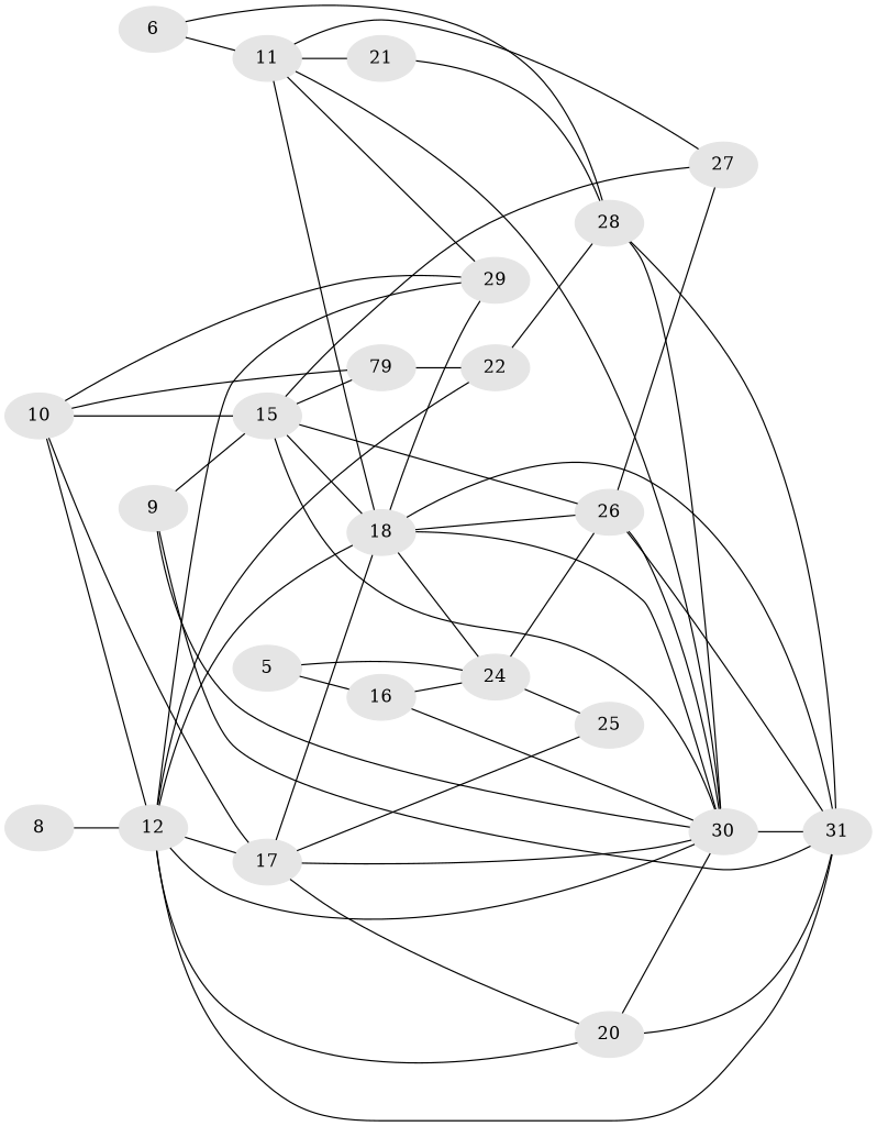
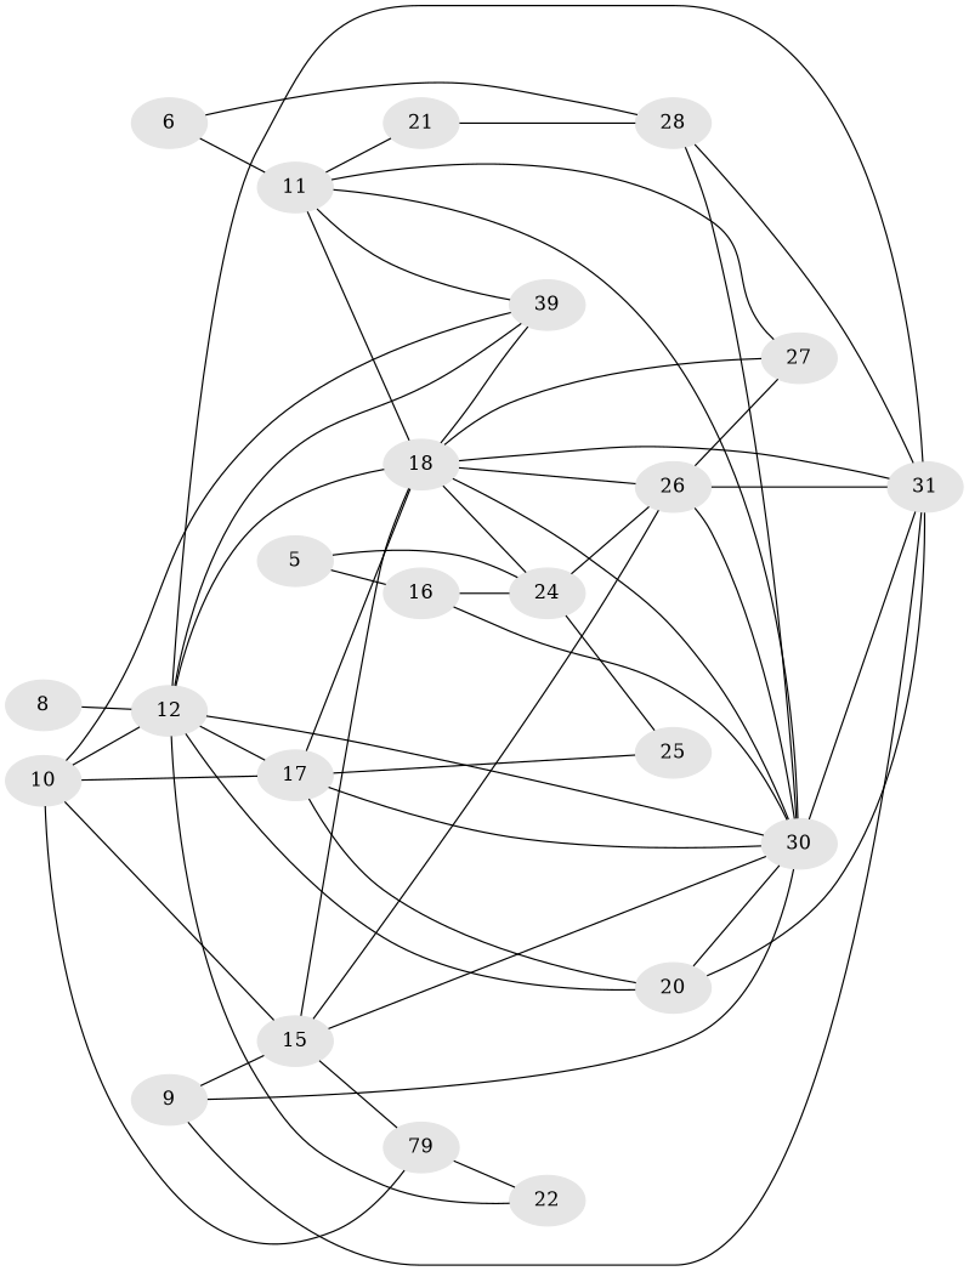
  graph {
    rankdir=LR
    node [color=gray90 style=filled]
    edge [weight=1.0]
    5
    16
    24
    30
    26
    25
    6
    11
    28
-   29
+   29 [label=39]
    18
    21
    27
    31
    8
    12
    17
    20
    22
    9
    15
    n22 [label=79]
    10
    5 -- 16
    5 -- 24
    16 -- 24
    16 -- 30
    24 -- 26 [weight=2.0]
    24 -- 25
    30 -- 31
    26 -- 30
    26 -- 27
    26 -- 31 [weight=2.0]
    6 -- 11
    6 -- 28
    11 -- 30
    11 -- 29
    11 -- 18
    11 -- 21 [weight=2.0]
    11 -- 27 [weight=2.0]
    28 -- 30
    28 -- 31
    18 -- 24 [weight=2.0]
    18 -- 30
    18 -- 26 [weight=3.0]
    18 -- 29
-   15 -- 27 [weight=2.0]
+   18 -- 27 [weight=2.0]
    18 -- 31
    21 -- 28
    8 -- 12
    12 -- 30
    12 -- 29
    12 -- 18
    12 -- 31 [weight=2.0]
    12 -- 17
    12 -- 20
    12 -- 22 [weight=2.0]
    17 -- 30 [weight=2.0]
    17 -- 25 [weight=3.0]
    17 -- 18 [weight=2.0]
    17 -- 20
    20 -- 30 [weight=3.0]
    20 -- 31
-   22 -- 28 [weight=2.0]
    9 -- 30
    9 -- 31
    9 -- 15 [weight=2.0]
    15 -- 30
    15 -- 26 [weight=2.0]
    15 -- 18
    15 -- n22
    n22 -- 22
    10 -- 29
    10 -- 12
    10 -- 17
    10 -- 15
    10 -- n22
  }
